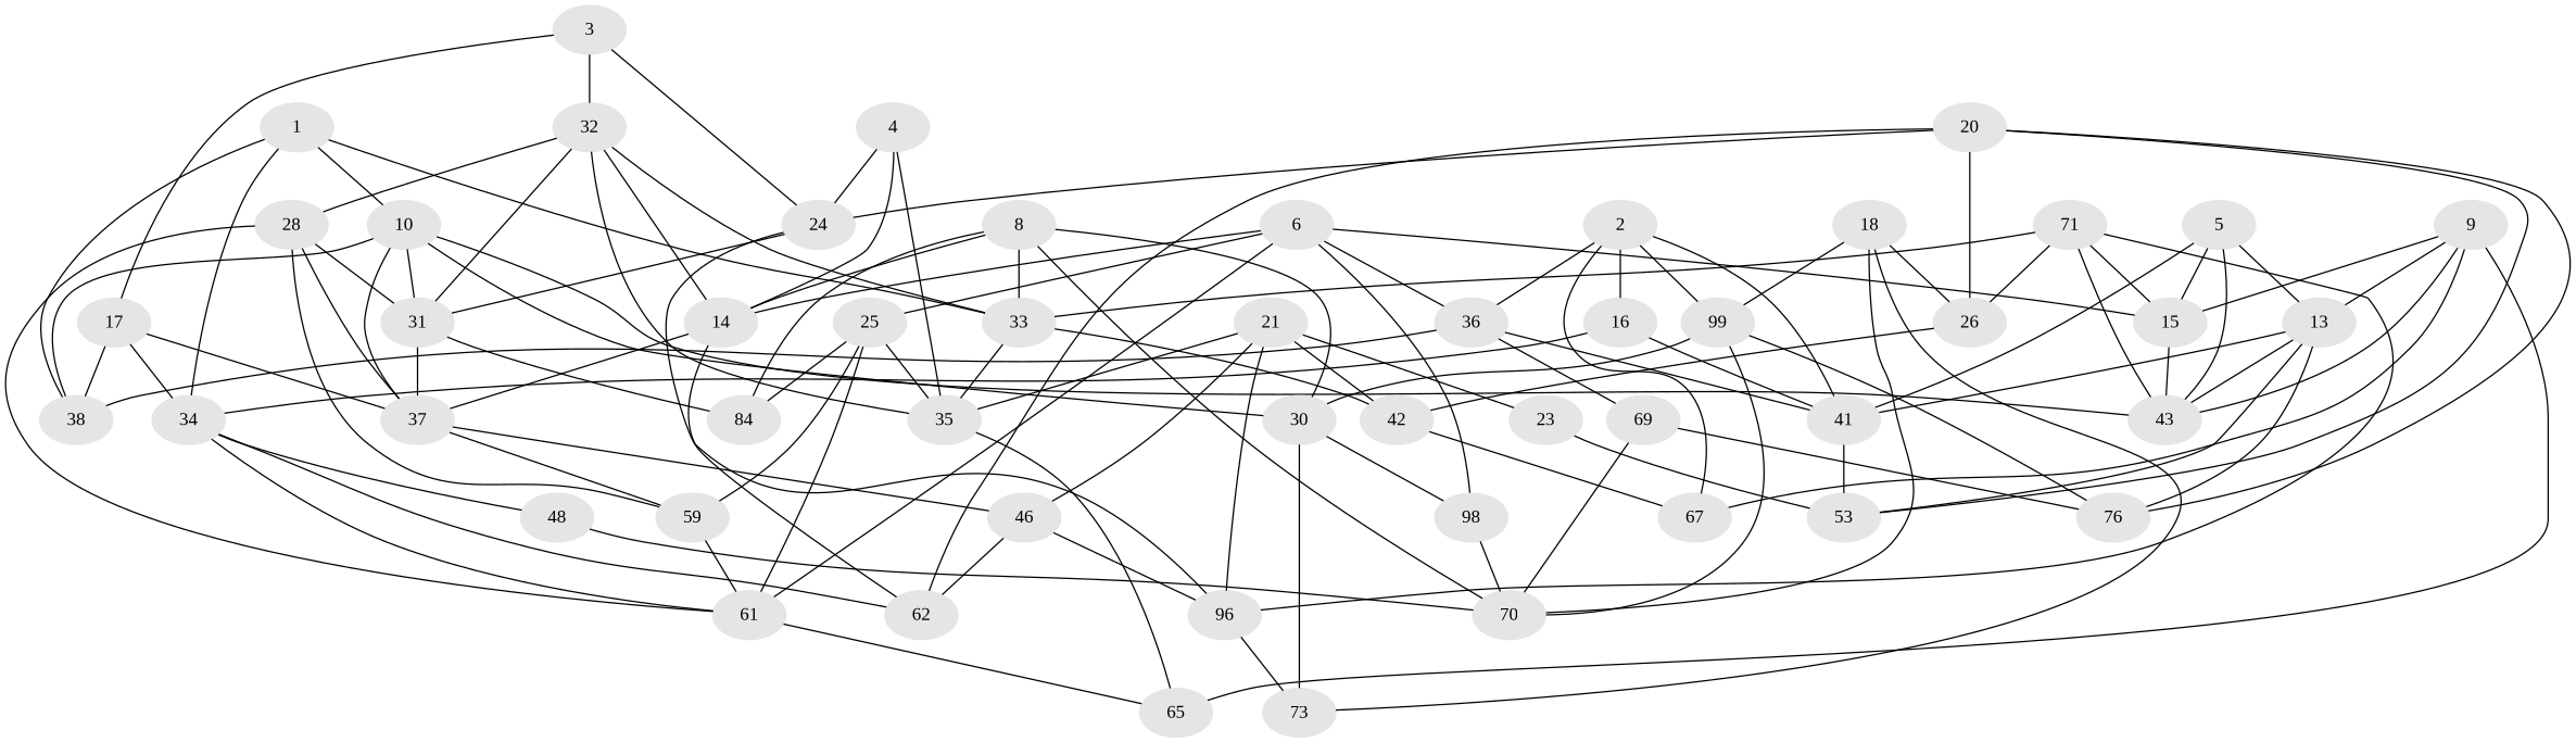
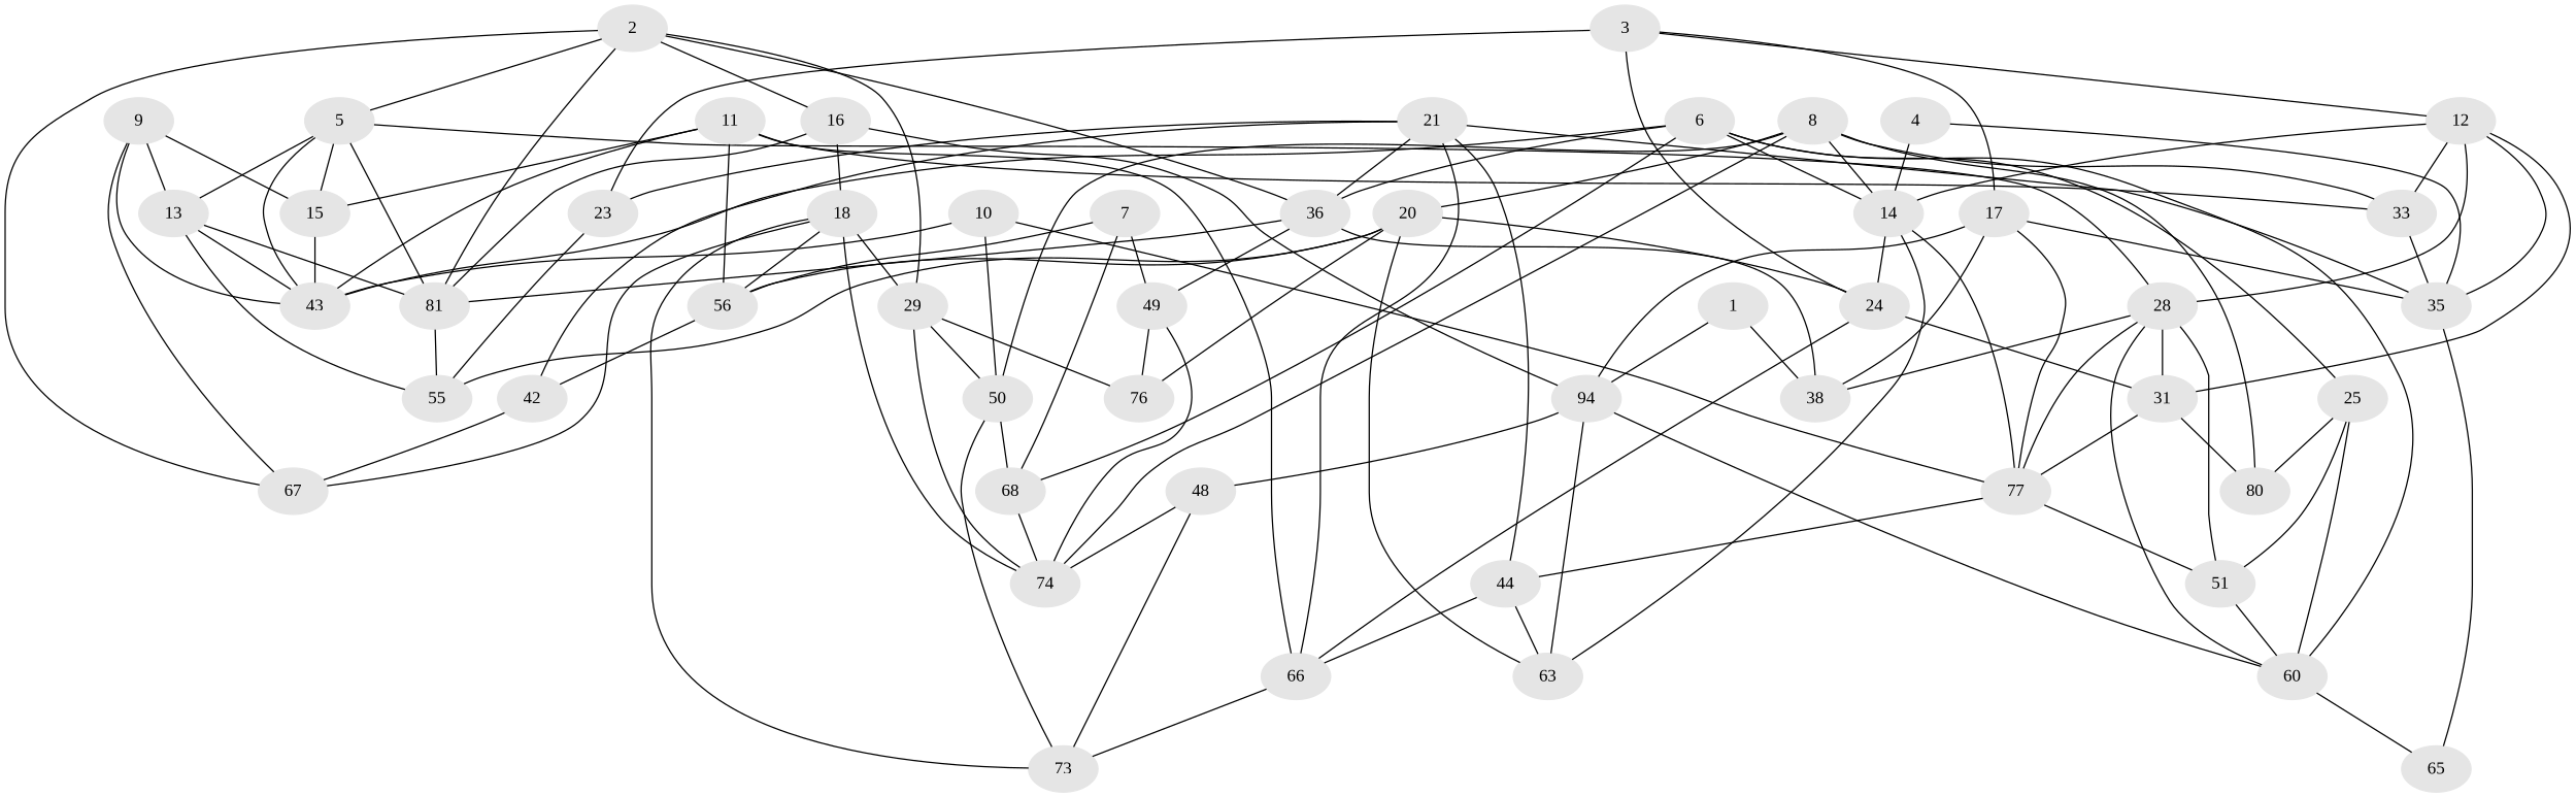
  graph {
    fontname="Liberation Serif"
    node [color=gray90 fontname="Liberation Serif" style=filled]
    edge [fontname="Liberation Serif"]
    10 [super="+61"]
    38
    43 [super="+47"]
-   30 [super="+44"]
+   30 [super="+44" label=50]
    31 [super="+82"]
-   37 [super="+79"]
+   37 [super="+79" label=77]
    1
    33 [super="+83"]
-   34 [super="+54"]
+   34 [super="+54" label=94]
    35 [super="+57"]
    42
-   60 [super="+71" label=61]
+   60 [super="+71"]
    48
-   63 [label=62]
+   63
    2 [super="+56"]
    5 [super="+72"]
    16
-   29 [super="+84" label=99]
+   29 [super="+84"]
    36 [super="+50"]
-   41 [super="+45"]
+   41 [super="+45" label=81]
    67
    15 [super="+74"]
    13 [super="+58"]
    28 [super="+40"]
    18 [super="+39"]
-   70 [super="+77"]
+   70 [super="+77" label=74]
    76
-   69
-   53
+   69 [label=49]
+   53 [label=55]
    3 [super="+22"]
-   12 [super="+75" label=32]
+   12 [super="+75"]
    17
    23
    24 [super="+52"]
    14 [super="+32"]
-   66 [super="+78" label=96]
+   66 [super="+78"]
    4
    65
-   59
+   59 [label=51]
    6 [super="+55"]
    25 [super="+49"]
-   68 [label=98]
-   80 [label=84]
-   26 [super="+51"]
+   68
+   80
+   26 [super="+51" label=56]
+   7
    8 [super="+64"]
    20 [super="+81"]
    73
    9 [super="+19"]
-   46
-   11 [super="+27" label=71]
+   46 [label=44]
+   11 [super="+27"]
    21 [super="+62"]
-   10 -- 38
+   28 -- 38
    10 -- 43
    10 -- 30
-   10 -- 31
    10 -- 37
    30 -- 68
    30 -- 73
    31 -- 37
    31 -- 80
    37 -- 59
    37 -- 46
-   1 -- 10
    1 -- 38
-   1 -- 33
    1 -- 34
    33 -- 35
-   33 -- 42
    34 -- 60
    34 -- 48
    34 -- 63
    35 -- 65
    42 -- 67
    60 -- 65
    48 -- 70
+   48 -- 73
+   2 -- 5
    2 -- 16
    2 -- 29
    2 -- 36
    2 -- 41
    2 -- 67
    5 -- 43
    5 -- 41
    5 -- 15
    5 -- 13
+   5 -- 28
    16 -- 34
    16 -- 41
+   16 -- 18
    29 -- 30 [weight=2]
    29 -- 70
    29 -- 76
    36 -- 38
    36 -- 41
    36 -- 69
    41 -- 53
    15 -- 43
    13 -- 43
    13 -- 41
-   13 -- 76
    13 -- 53
    28 -- 31
    28 -- 37
    28 -- 60
    28 -- 59
    18 -- 29
+   18 -- 67
    18 -- 70
    18 -- 26
    18 -- 73
    69 -- 70
    69 -- 76
    3 -- 12
    3 -- 17
+   3 -- 23 [weight=2]
    3 -- 24
    12 -- 31
    12 -- 33
    12 -- 35
    12 -- 28
    12 -- 14
    17 -- 38
    17 -- 37
    17 -- 34
    23 -- 53
    24 -- 31
    24 -- 66
    14 -- 37
    14 -- 63
    66 -- 73
    4 -- 35
-   4 -- 24 [weight=2]
+   14 -- 24 [weight=2]
    4 -- 14
    59 -- 60
    6 -- 60
    6 -- 36
-   6 -- 15
+   6 -- 43
    6 -- 14
    6 -- 25
    6 -- 68
-   25 -- 35
+   17 -- 35
    25 -- 60
    25 -- 59
    25 -- 80 [weight=2]
    68 -- 70
    26 -- 42
+   7 -- 69
+   7 -- 68
+   7 -- 26 [weight=2]
    8 -- 30
    8 -- 33
    8 -- 70
    8 -- 14
    8 -- 80
+   8 -- 20
    20 -- 63
    20 -- 76
    20 -- 53
    20 -- 24
    20 -- 26
    9 -- 43
    9 -- 67
    9 -- 15
    9 -- 13
-   9 -- 65 [weight=2]
    46 -- 63
    46 -- 66
    11 -- 43
    11 -- 33
    11 -- 15
    11 -- 66 [weight=2]
    11 -- 26
    21 -- 35
    21 -- 42
+   21 -- 36
    21 -- 23
    21 -- 66
    21 -- 46
  }
